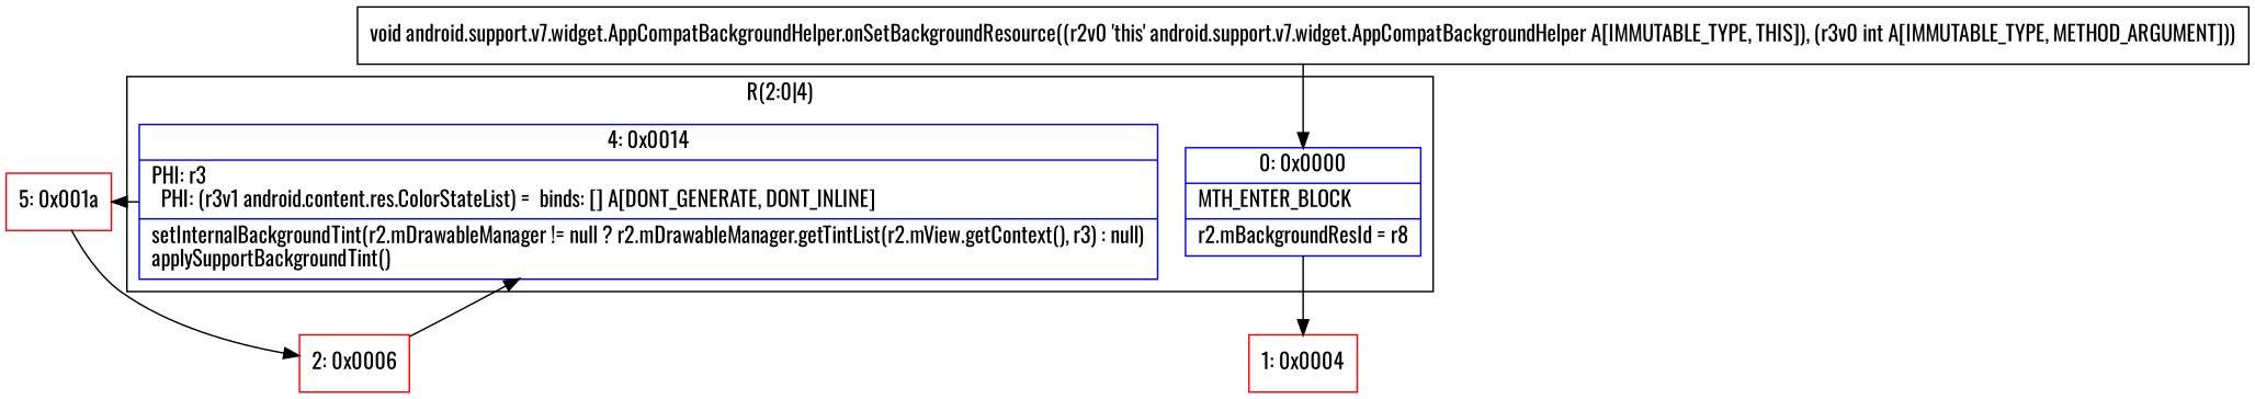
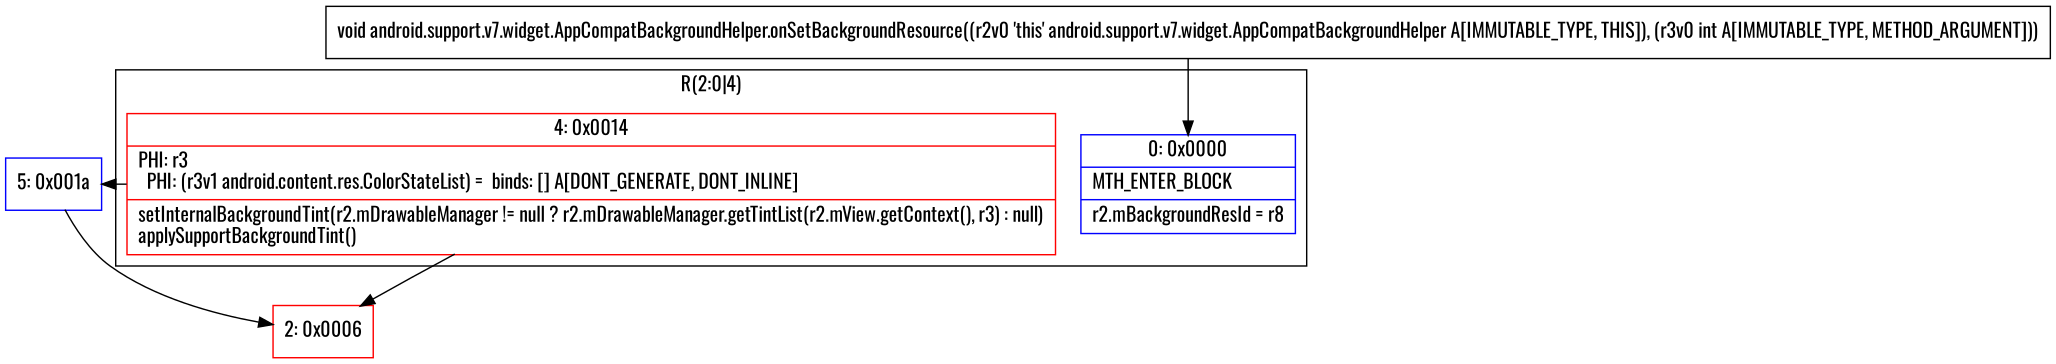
  digraph {
    fontname=Oswald
    node [color=red fontname=Oswald shape=record]
    edge [fontname=Oswald]
    n1 [color=blue label="{0\:\ 0x0000|MTH_ENTER_BLOCK\l|r2.mBackgroundResId = r8\l}"]
-   n2 [color=blue label="{4\:\ 0x0014|PHI: r3 \l  PHI: (r3v1 android.content.res.ColorStateList) =  binds: [] A[DONT_GENERATE, DONT_INLINE]\l|setInternalBackgroundTint(r2.mDrawableManager != null ? r2.mDrawableManager.getTintList(r2.mView.getContext(), r3) : null)\lapplySupportBackgroundTint()\l}"]
-   n3 [label="{1\:\ 0x0004}"]
-   n4 [label="{5\:\ 0x001a}"]
+   n2 [label="{4\:\ 0x0014|PHI: r3 \l  PHI: (r3v1 android.content.res.ColorStateList) =  binds: [] A[DONT_GENERATE, DONT_INLINE]\l|setInternalBackgroundTint(r2.mDrawableManager != null ? r2.mDrawableManager.getTintList(r2.mView.getContext(), r3) : null)\lapplySupportBackgroundTint()\l}"]
+   n4 [color=blue label="{5\:\ 0x001a}"]
    n5 [label="{2\:\ 0x0006}"]
    n6 [label="{void android.support.v7.widget.AppCompatBackgroundHelper.onSetBackgroundResource((r2v0 'this' android.support.v7.widget.AppCompatBackgroundHelper A[IMMUTABLE_TYPE, THIS]), (r3v0 int A[IMMUTABLE_TYPE, METHOD_ARGUMENT])) }" color=""]
    subgraph cluster_1 {
      label="R(2:0|4)"
      n1
      n2
    }
-   n1 -> n3
    n2 -> n4
    n4 -> n5
-   n5 -> n2
+   n2 -> n5
    n6 -> n1
  }
